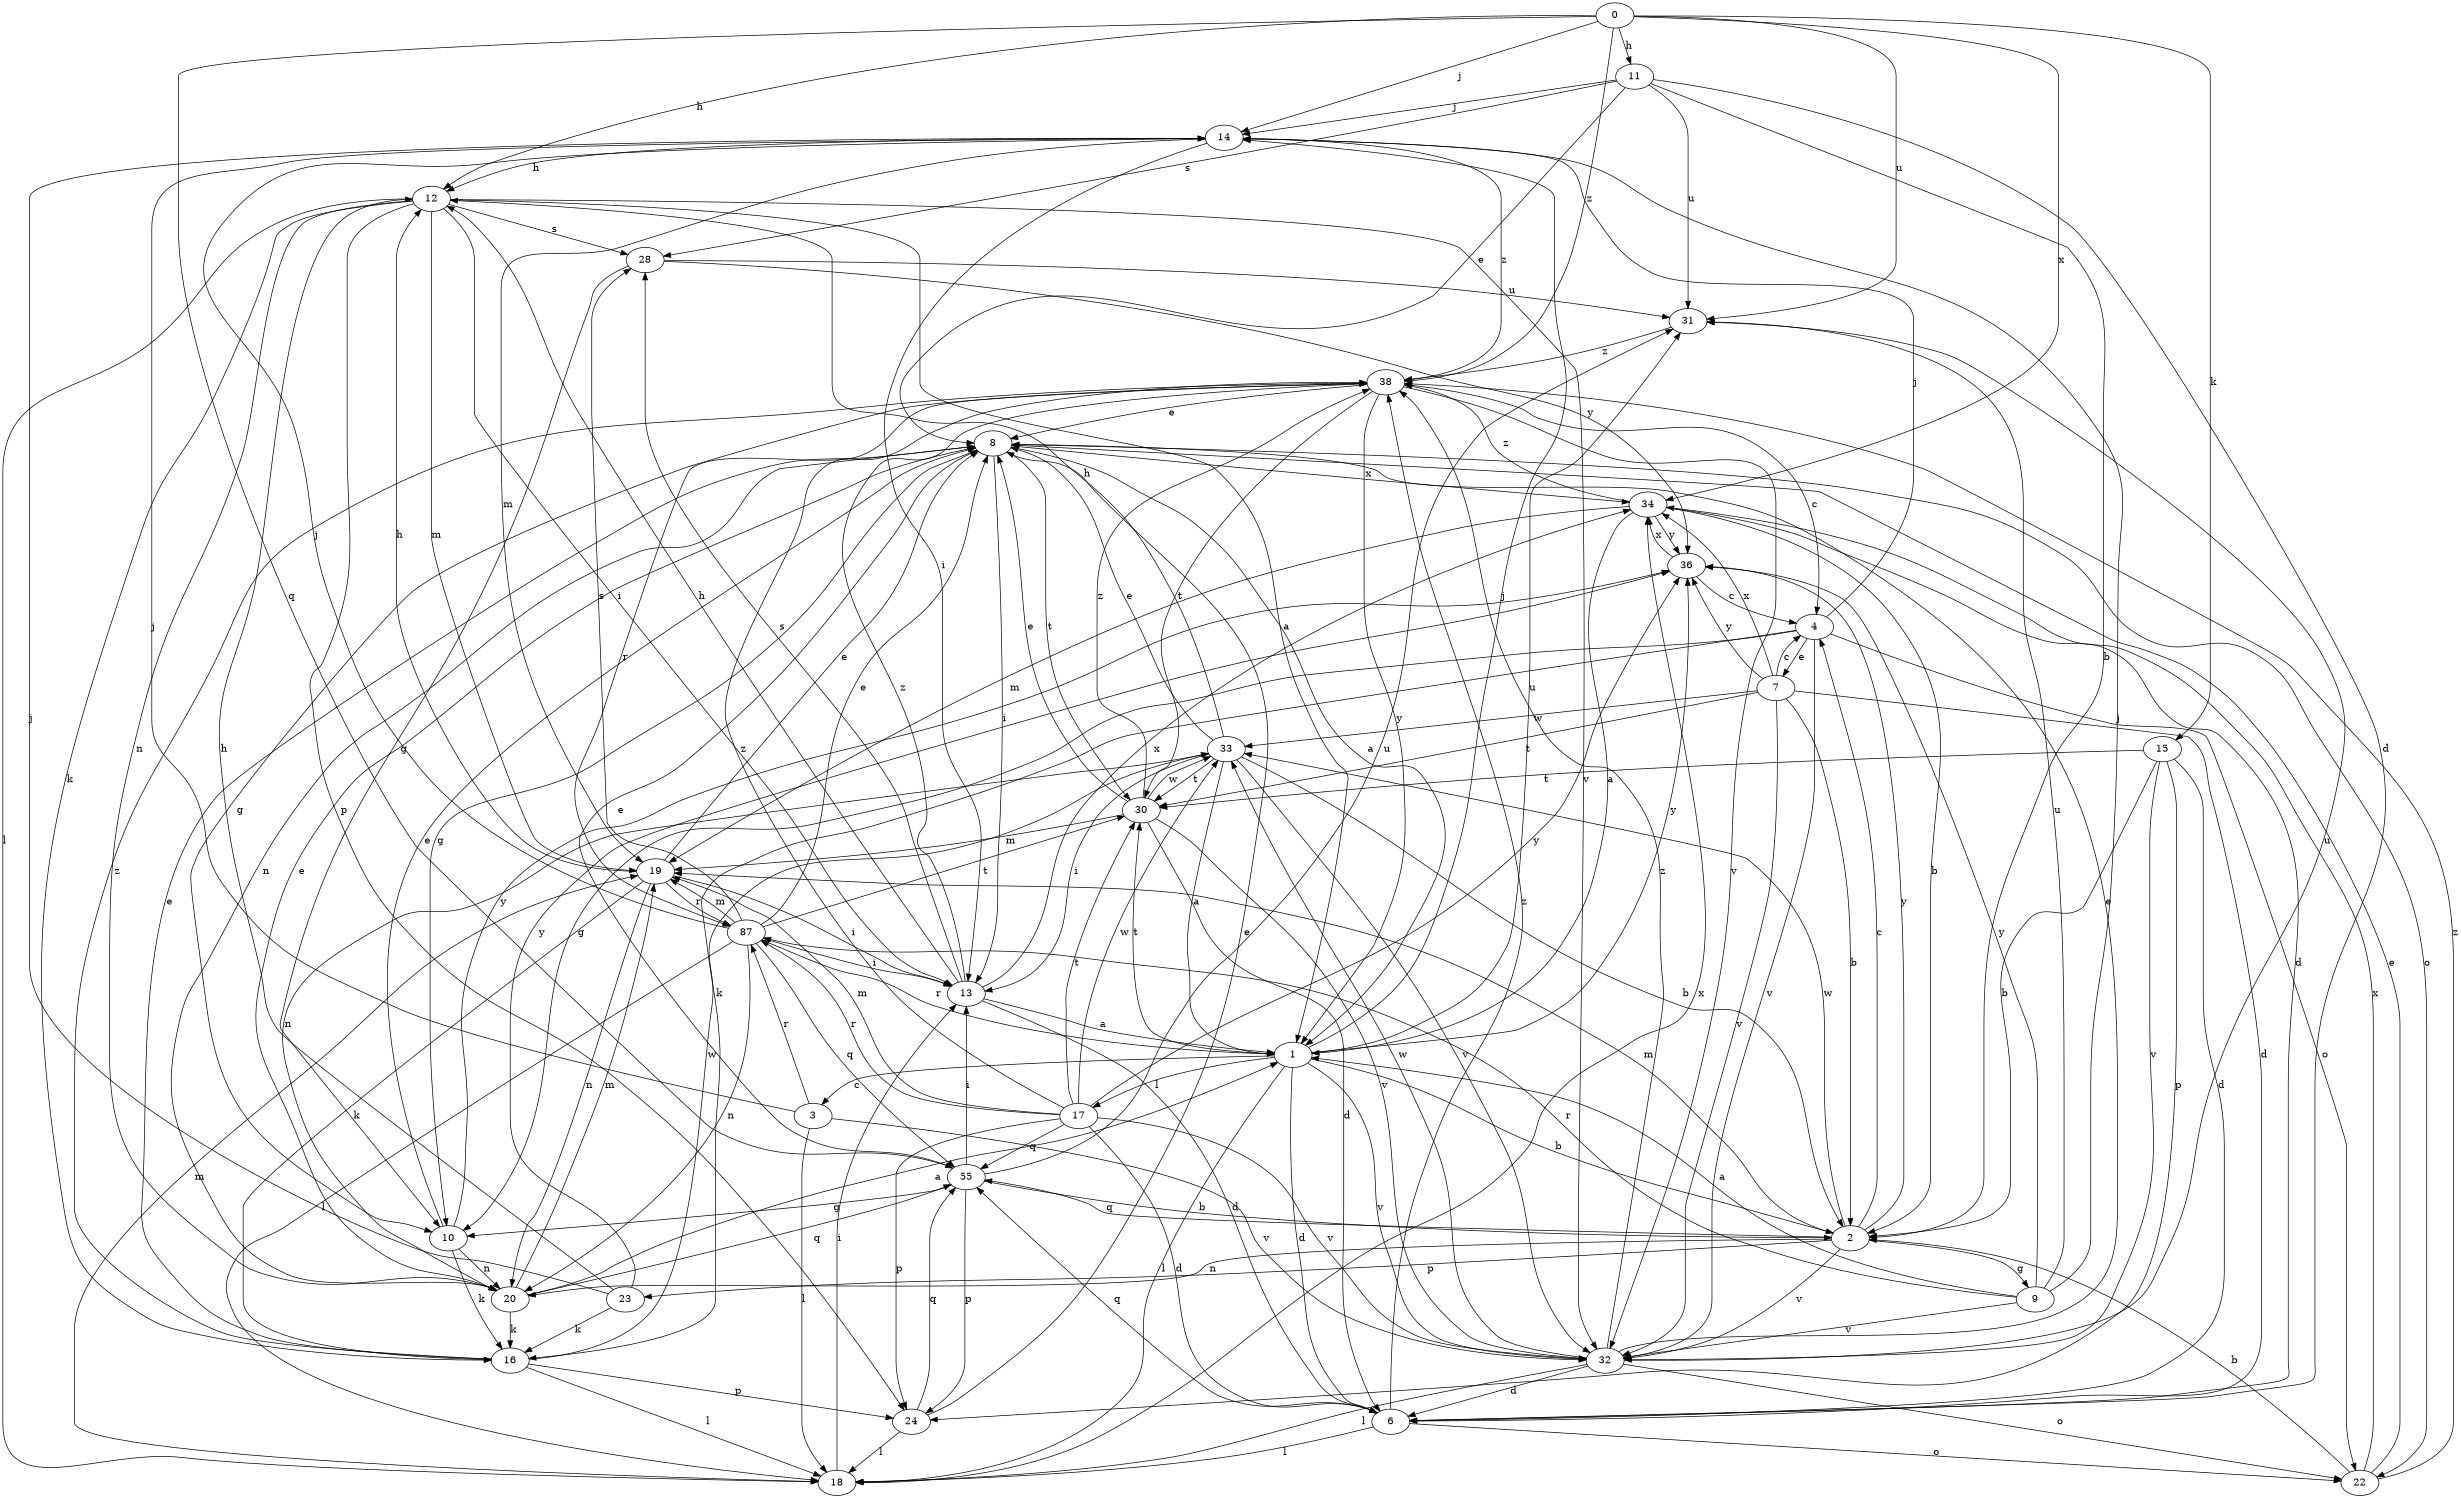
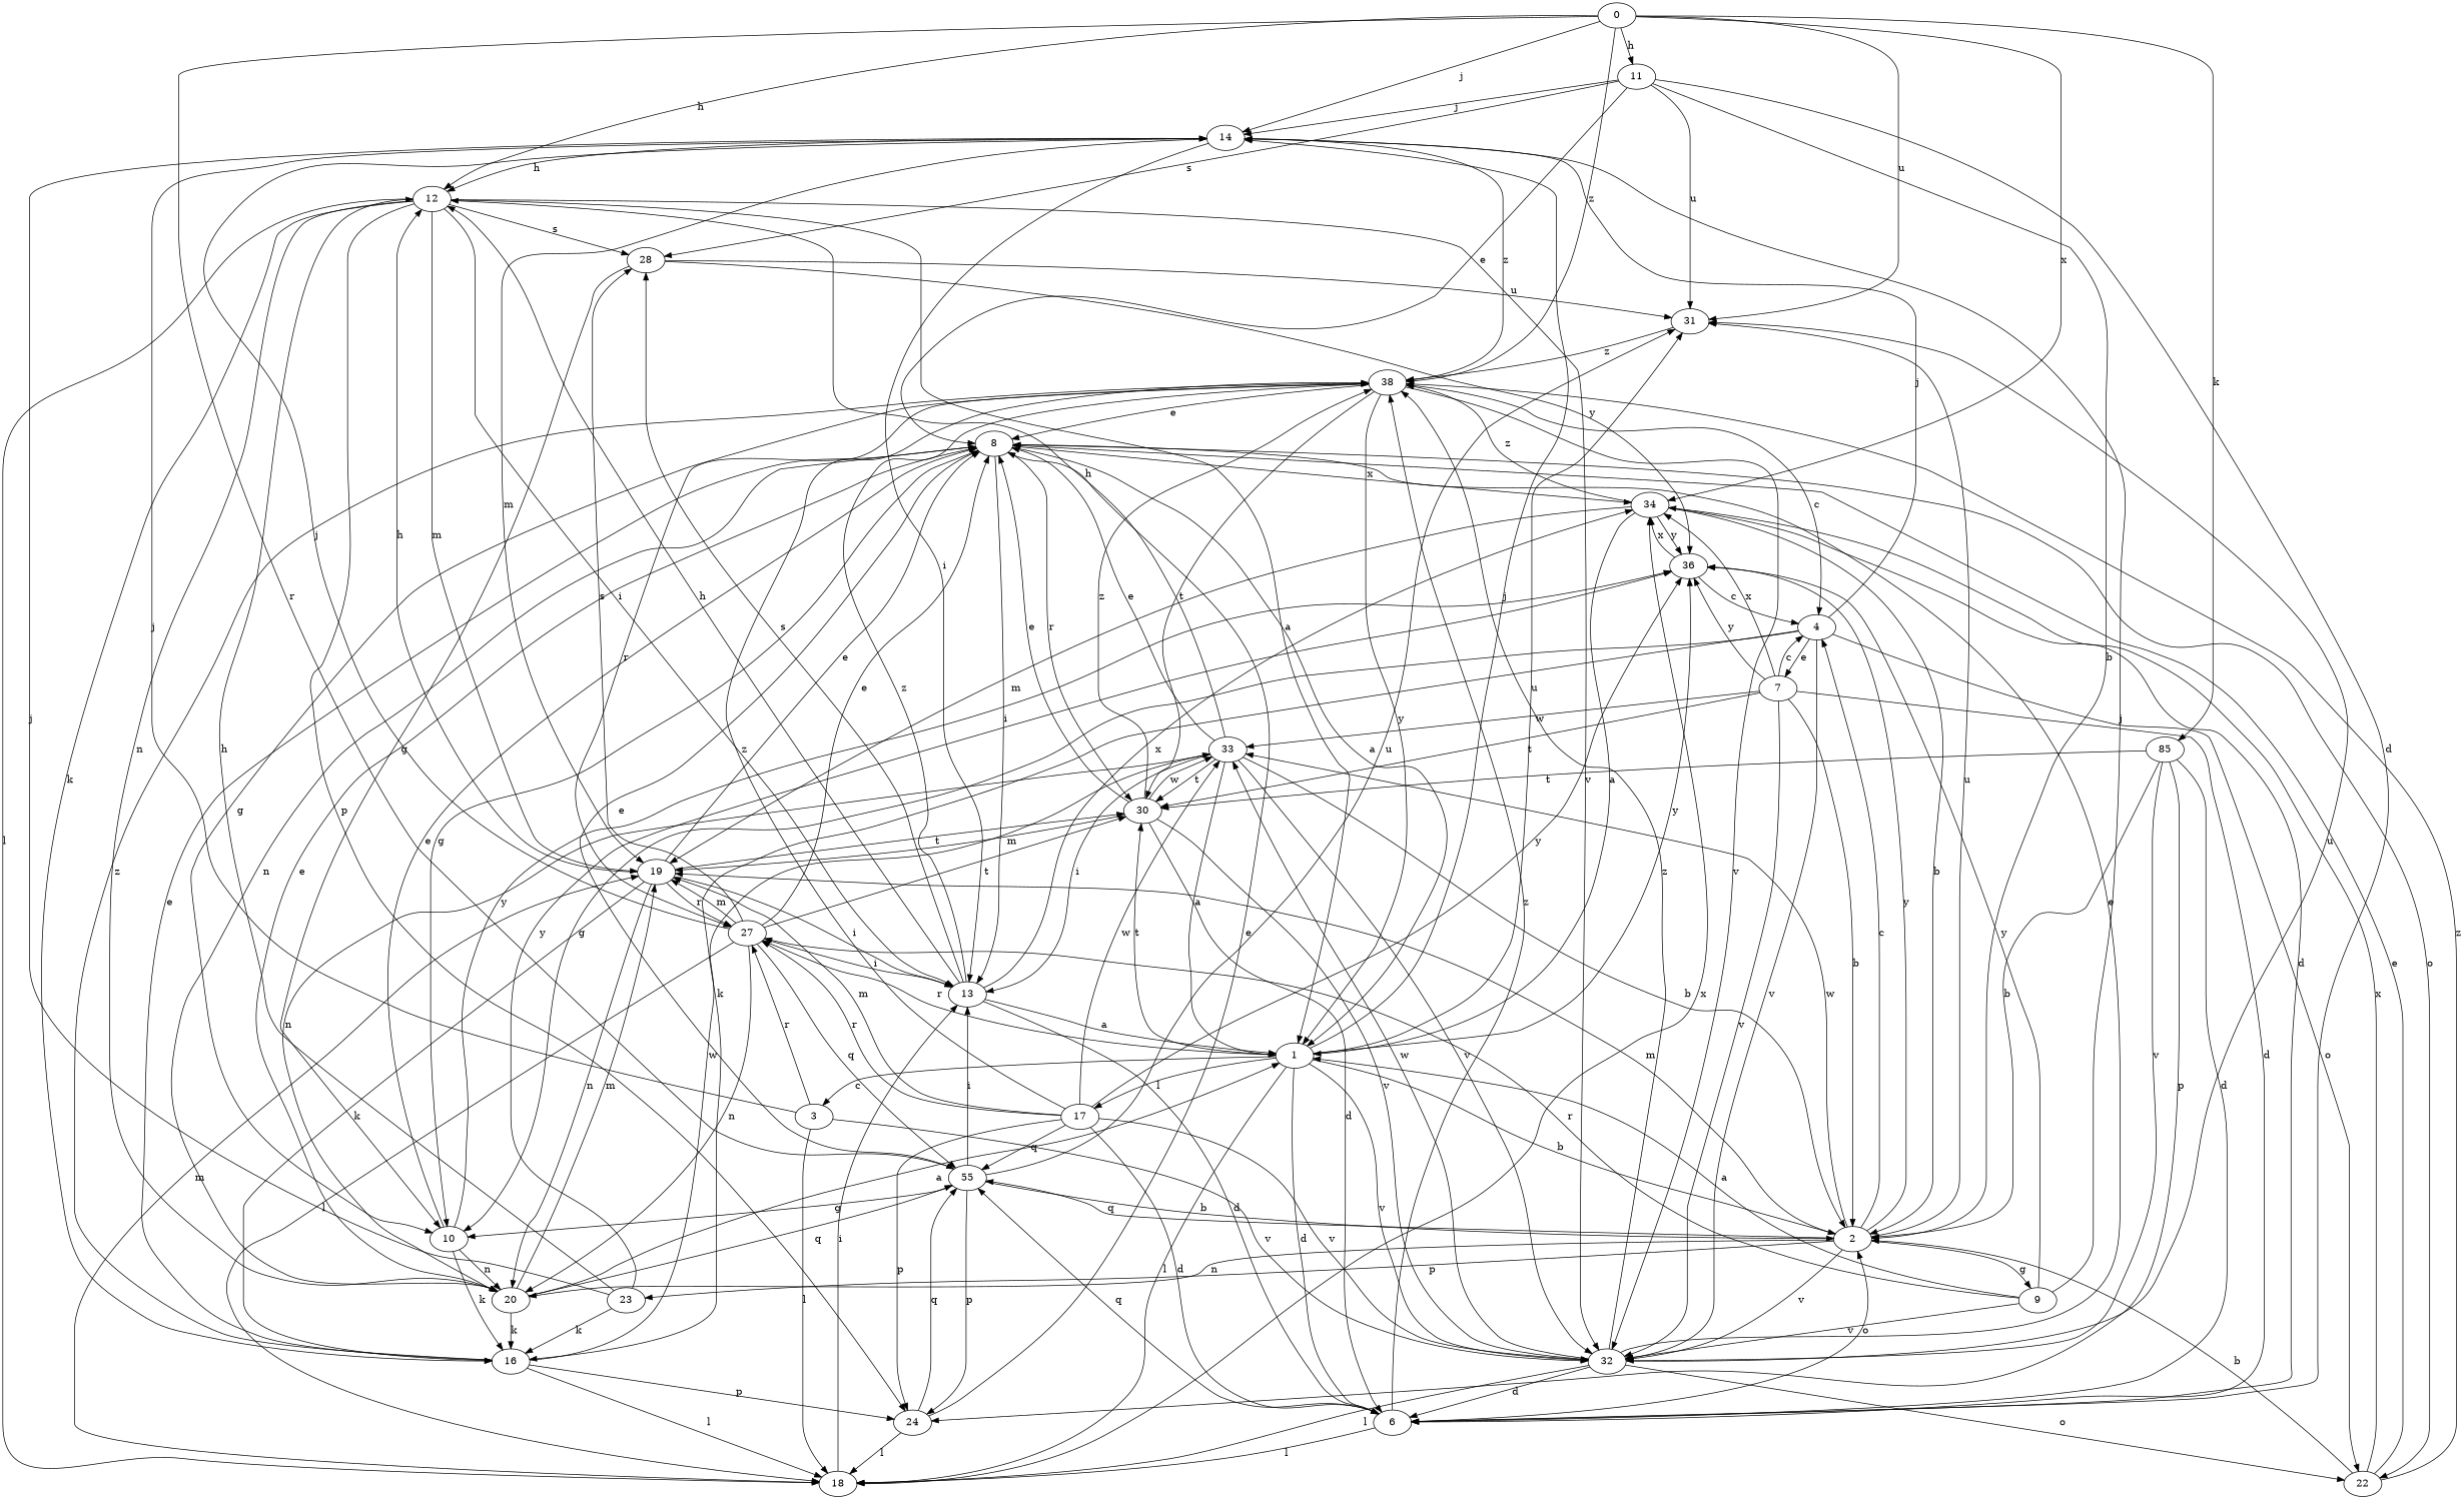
  strict digraph {
    0
    11
    12
    14
-   15
+   15 [label=85]
    n6 [label=55]
    31
    34
    38
    2
    6
    8
    28
    1
    18
    32
    19
    20
    16
    13
    24
    30
    10
    36
-   27 [label=87]
+   27
    4
    3
    17
    9
    23
    33
    22
    7
    0 -> 11 [label=h]
    0 -> 12 [label=h]
    0 -> 14 [label=j]
    0 -> 15 [label=k]
-   0 -> n6 [label=q]
+   0 -> n6 [label=r]
    0 -> 31 [label=u]
    0 -> 34 [label=x]
    0 -> 38 [label=z]
    11 -> 14 [label=j]
    11 -> 31 [label=u]
    11 -> 2 [label=b]
    11 -> 6 [label=d]
    11 -> 8 [label=e]
    11 -> 28 [label=s]
    12 -> 28 [label=s]
    12 -> 1 [label=a]
    12 -> 18 [label=l]
    12 -> 32 [label=v]
    12 -> 19 [label=m]
    12 -> 20 [label=n]
    12 -> 16 [label=k]
    12 -> 13 [label=i]
    12 -> 24 [label=p]
    14 -> 12 [label=h]
    14 -> 38 [label=z]
    14 -> 19 [label=m]
    14 -> 13 [label=i]
    15 -> 2 [label=b]
    15 -> 6 [label=d]
    15 -> 32 [label=v]
    15 -> 24 [label=p]
    15 -> 30 [label=t]
    n6 -> 31 [label=u]
    n6 -> 2 [label=b]
    n6 -> 8 [label=e]
    n6 -> 13 [label=i]
    n6 -> 24 [label=p]
    n6 -> 10 [label=g]
    31 -> 38 [label=z]
    34 -> 38 [label=z]
    34 -> 2 [label=b]
    34 -> 6 [label=d]
    34 -> 1 [label=a]
    34 -> 19 [label=m]
    34 -> 36 [label=y]
    38 -> 8 [label=e]
    38 -> 1 [label=y]
    38 -> 32 [label=v]
    38 -> 30 [label=t]
    38 -> 10 [label=g]
    38 -> 27 [label=r]
    38 -> 4 [label=c]
    2 -> n6 [label=q]
-   9 -> 31 [label=u]
+   2 -> 31 [label=u]
    2 -> 32 [label=v]
    2 -> 19 [label=m]
    2 -> 20 [label=n]
    2 -> 36 [label=y]
    2 -> 4 [label=c]
    2 -> 9 [label=g]
    2 -> 23 [label=p]
    2 -> 33 [label=w]
    6 -> n6 [label=q]
    6 -> 38 [label=z]
    6 -> 18 [label=l]
-   6 -> 22 [label=o]
+   6 -> 2 [label=o]
    8 -> 34 [label=x]
    8 -> 1 [label=a]
    8 -> 20 [label=n]
    8 -> 13 [label=i]
-   8 -> 30 [label=t]
+   8 -> 30 [label=r]
    8 -> 10 [label=g]
    8 -> 22 [label=o]
    28 -> 31 [label=u]
    28 -> 10 [label=g]
    28 -> 36 [label=y]
    1 -> 14 [label=j]
    1 -> 31 [label=u]
    1 -> 2 [label=b]
    1 -> 6 [label=d]
    1 -> 18 [label=l]
    1 -> 32 [label=v]
    1 -> 30 [label=t]
    1 -> 36 [label=y]
    1 -> 27 [label=r]
    1 -> 3 [label=c]
    1 -> 17 [label=l]
    18 -> 34 [label=x]
    18 -> 19 [label=m]
    18 -> 13 [label=i]
    32 -> 31 [label=u]
    32 -> 38 [label=z]
    32 -> 6 [label=d]
    32 -> 8 [label=e]
    32 -> 18 [label=l]
    32 -> 33 [label=w]
    32 -> 22 [label=o]
    19 -> 12 [label=h]
    19 -> 8 [label=e]
    19 -> 20 [label=n]
    19 -> 16 [label=k]
    19 -> 13 [label=i]
-   17 -> 30 [label=t]
+   19 -> 30 [label=t]
    19 -> 27 [label=r]
    20 -> n6 [label=q]
    20 -> 8 [label=e]
    20 -> 1 [label=a]
    20 -> 19 [label=m]
    20 -> 16 [label=k]
    16 -> 38 [label=z]
    16 -> 8 [label=e]
    16 -> 18 [label=l]
    16 -> 24 [label=p]
    16 -> 33 [label=w]
    13 -> 12 [label=h]
    13 -> 34 [label=x]
    13 -> 38 [label=z]
    13 -> 6 [label=d]
    13 -> 28 [label=s]
    13 -> 1 [label=a]
    24 -> n6 [label=q]
    24 -> 8 [label=e]
    24 -> 18 [label=l]
    30 -> 38 [label=z]
    30 -> 6 [label=d]
    30 -> 8 [label=e]
    30 -> 32 [label=v]
    30 -> 19 [label=m]
    30 -> 33 [label=w]
    10 -> 8 [label=e]
    10 -> 20 [label=n]
    10 -> 16 [label=k]
    10 -> 36 [label=y]
    36 -> 34 [label=x]
    36 -> 4 [label=c]
    27 -> 14 [label=j]
    27 -> n6 [label=q]
    27 -> 8 [label=e]
    27 -> 28 [label=s]
    27 -> 18 [label=l]
    27 -> 19 [label=m]
    27 -> 20 [label=n]
    27 -> 13 [label=i]
    27 -> 30 [label=t]
    4 -> 14 [label=j]
    4 -> 32 [label=v]
    4 -> 16 [label=k]
    4 -> 10 [label=g]
    4 -> 22 [label=o]
    4 -> 7 [label=e]
    3 -> 14 [label=j]
    3 -> 18 [label=l]
    3 -> 32 [label=v]
    3 -> 27 [label=r]
    17 -> n6 [label=q]
    17 -> 38 [label=z]
    17 -> 6 [label=d]
    17 -> 32 [label=v]
    17 -> 19 [label=m]
    17 -> 24 [label=p]
    17 -> 36 [label=y]
    17 -> 27 [label=r]
    17 -> 33 [label=w]
    9 -> 14 [label=j]
    9 -> 1 [label=a]
    9 -> 32 [label=v]
    9 -> 36 [label=y]
    9 -> 27 [label=r]
    23 -> 12 [label=h]
    23 -> 14 [label=j]
    23 -> 16 [label=k]
    23 -> 36 [label=y]
    33 -> 12 [label=h]
    33 -> 2 [label=b]
    33 -> 8 [label=e]
    33 -> 1 [label=a]
    33 -> 32 [label=v]
    33 -> 20 [label=n]
    33 -> 13 [label=i]
    33 -> 30 [label=t]
    22 -> 34 [label=x]
    22 -> 38 [label=z]
    22 -> 2 [label=b]
    22 -> 8 [label=e]
    7 -> 34 [label=x]
    7 -> 2 [label=b]
    7 -> 6 [label=d]
    7 -> 32 [label=v]
    7 -> 30 [label=t]
    7 -> 36 [label=y]
    7 -> 4 [label=c]
    7 -> 33 [label=w]
  }
